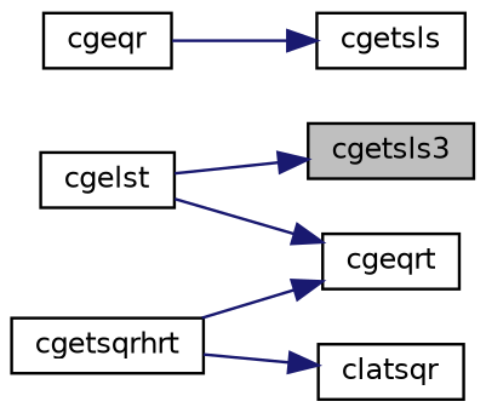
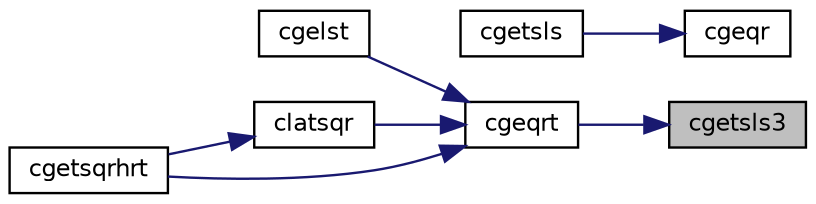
  digraph {
    rankdir=RL
    node [color=black fillcolor=white fontname=Helvetica fontsize=10 shape=record style=filled]
    edge [color=midnightblue dir=back fontname=Helvetica fontsize=10 labelfontname=Helvetica labelfontsize=10 style=solid]
    n1 [fillcolor=grey75 fontcolor=black height=0.2 label=cgetsls3 width=0.4]
    n2 [height=0.2 label=cgeqrt width=0.4]
    n3 [height=0.2 label=cgelst width=0.4]
    n4 [height=0.2 label=clatsqr width=0.4]
    n5 [height=0.2 label=cgetsqrhrt width=0.4]
    n6 [height=0.2 label=cgeqr width=0.4]
    n7 [height=0.2 label=cgetsls width=0.4]
-   n1 -> n3
+   n1 -> n2
    n2 -> n3
+   n2 -> n4
    n2 -> n5
    n4 -> n5
-   n7 -> n6
+   n6 -> n7
  }
